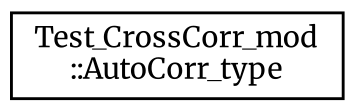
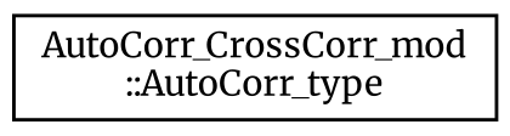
  digraph {
    rankdir=LR
    fontname=Merriweather
-   n1 [color=black fillcolor=white fontname=Merriweather fontsize=10 height=0.2 label="Test_CrossCorr_mod\l::AutoCorr_type" shape=record style=filled width=0.4]
+   n1 [color=black fillcolor=white fontname=Merriweather fontsize=10 height=0.2 label="AutoCorr_CrossCorr_mod\l::AutoCorr_type" shape=record style=filled width=0.4]
  }
